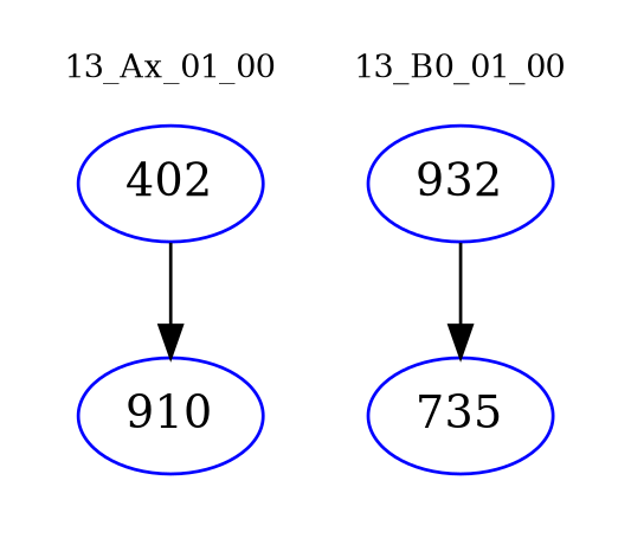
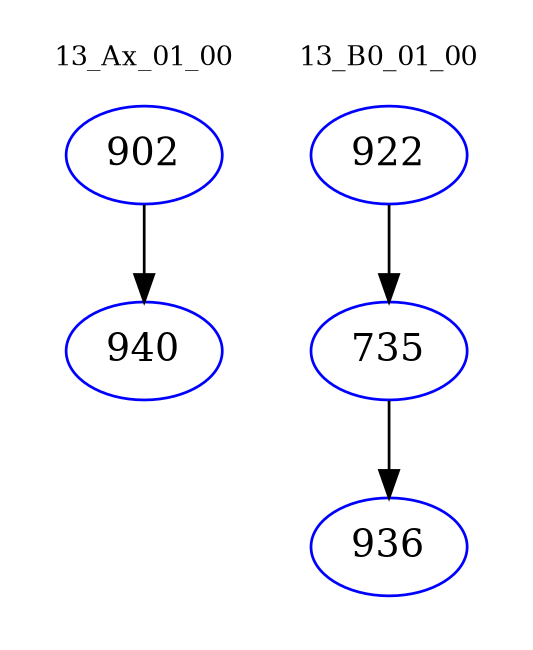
  digraph {
    node [color=blue]
    edge [color=black]
-   n1 [label=402]
-   n2 [label=910]
-   n3 [label=932]
+   n1 [label=902]
+   n2 [label=940]
+   n3 [label=922]
    n4 [label=735]
+   n5 [label=936]
    subgraph cluster_1 {
      color=white
      fontsize=10
      label="13_Ax_01_00"
      n1
      n2
    }
    subgraph cluster_2 {
      color=white
      fontsize=10
      label="13_B0_01_00"
      n3
      n4
+     n5
    }
    n1 -> n2
    n3 -> n4
+   n4 -> n5
  }
